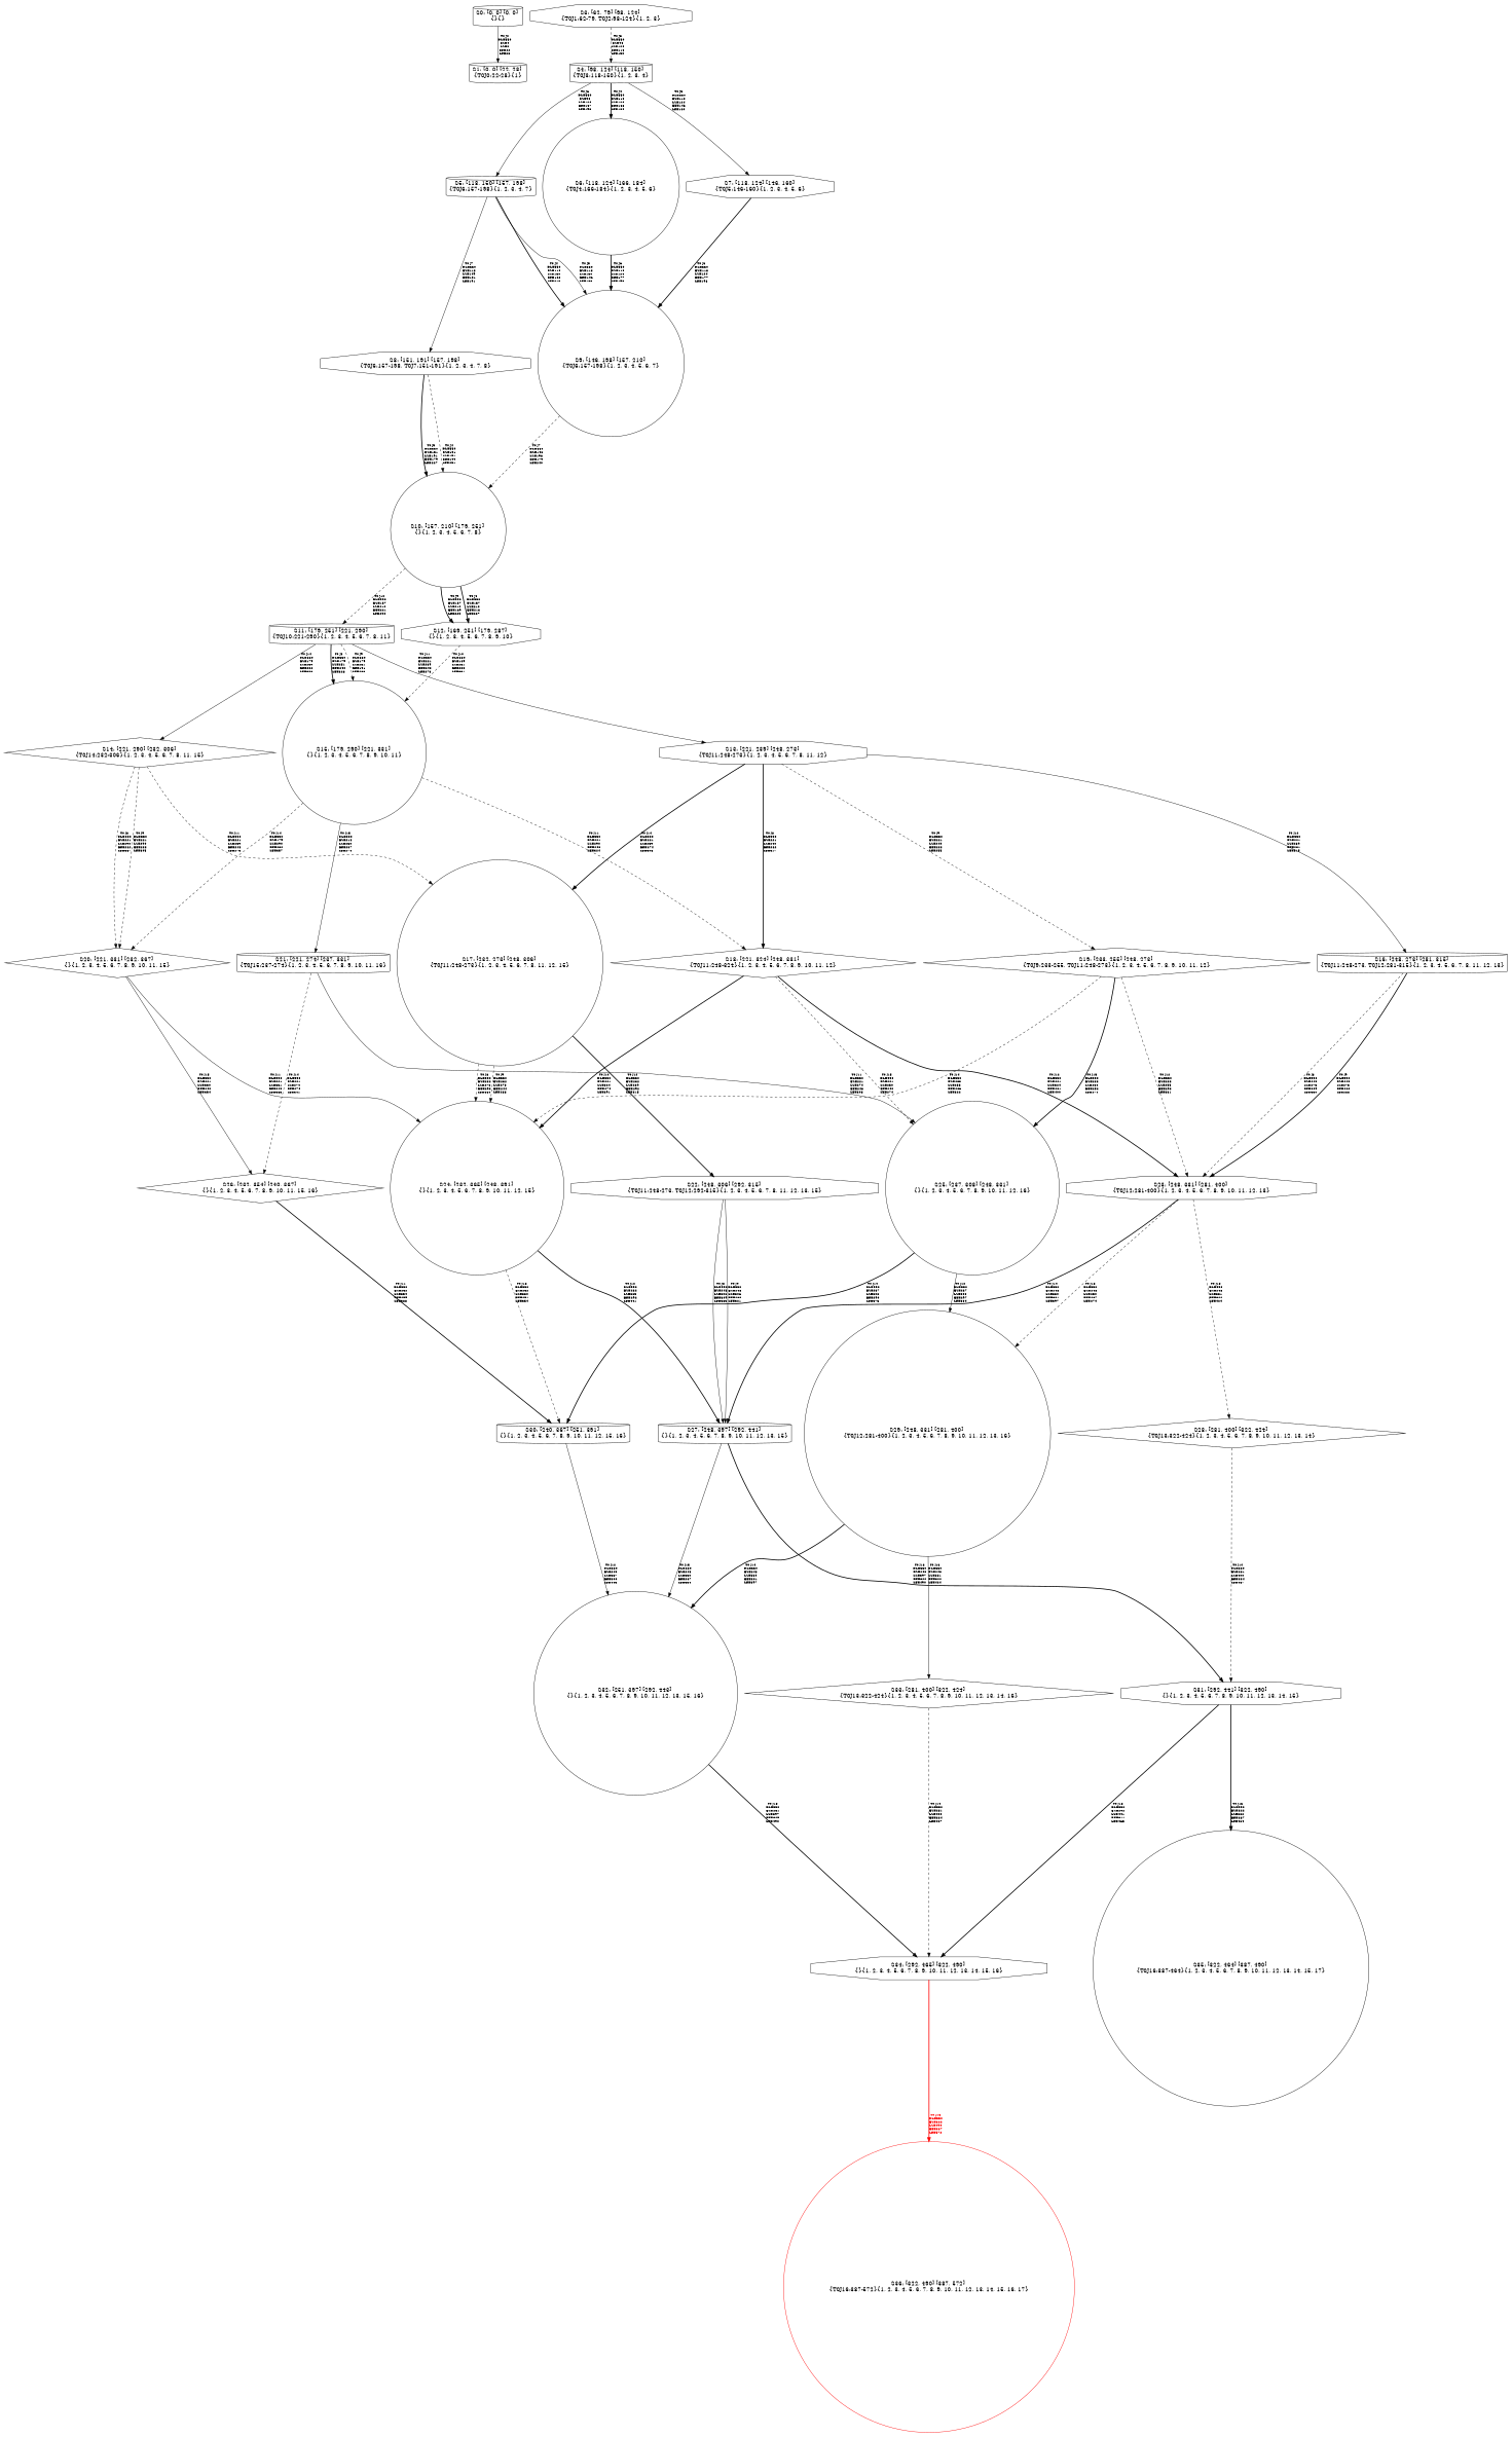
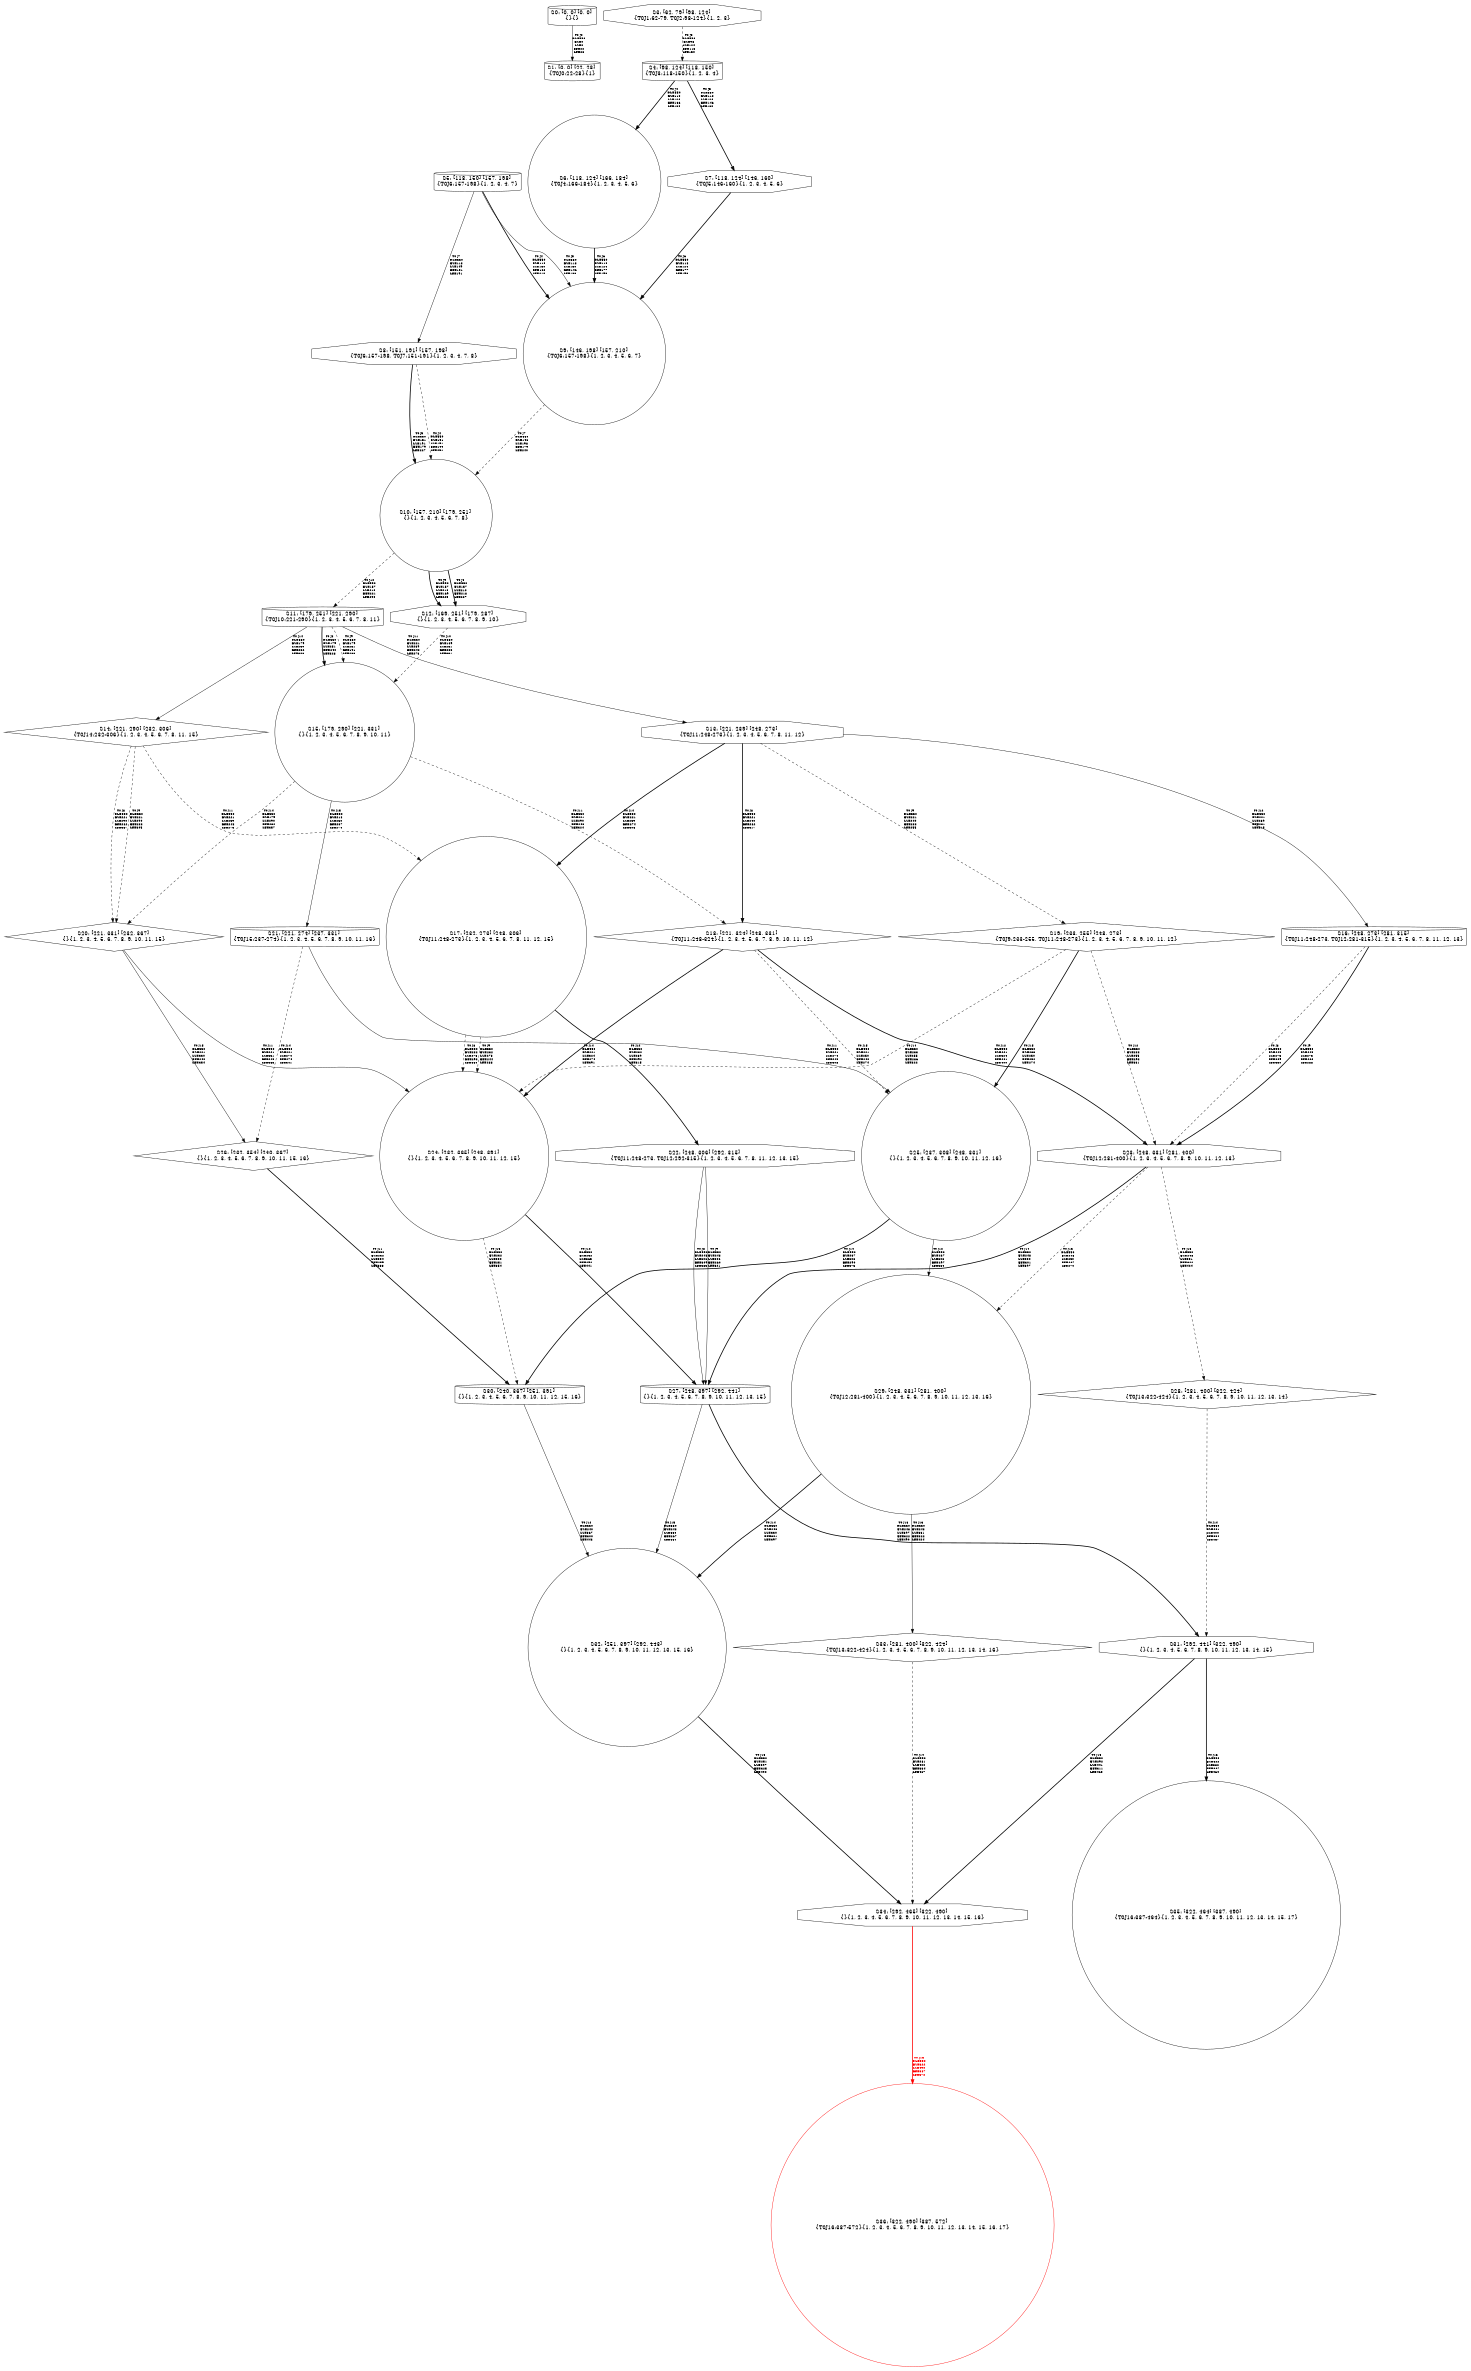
  digraph {
    node [shape=circle]
    edge [fontsize=8 style=bold]
    n1 [label="S0: [0, 0] [0, 0] \n{}{}" shape=cylinder]
    n2 [label="S1: [0, 0] [22, 28] \n{T0J0:22-28}{1}" shape=cylinder]
    n3 [label="S3: [62, 79] [98, 124] \n{T0J1:62-79, T0J2:98-124}{1, 2, 3}" shape=octagon]
    n4 [label="S4: [98, 124] [118, 150] \n{T0J3:118-150}{1, 2, 3, 4}" shape=cylinder]
    n5 [label="S5: [118, 150] [157, 198] \n{T0J6:157-198}{1, 2, 3, 4, 7}" shape=cylinder]
    n6 [label="S6: [118, 124] [166, 184] \n{T0J4:166-184}{1, 2, 3, 4, 5, 6}"]
    n7 [label="S7: [118, 124] [146, 160] \n{T0J5:146-160}{1, 2, 3, 4, 5, 6}" shape=octagon]
    n8 [label="S8: [151, 191] [157, 198] \n{T0J6:157-198, T0J7:151-191}{1, 2, 3, 4, 7, 8}" shape=octagon]
    n9 [label="S9: [146, 198] [157, 210] \n{T0J6:157-198}{1, 2, 3, 4, 5, 6, 7}"]
    n10 [label="S10: [157, 210] [179, 251] \n{}{1, 2, 3, 4, 5, 6, 7, 8}"]
    n11 [label="S11: [179, 251] [221, 290] \n{T0J10:221-290}{1, 2, 3, 4, 5, 6, 7, 8, 11}" shape=cylinder]
    n12 [label="S12: [169, 251] [179, 287] \n{}{1, 2, 3, 4, 5, 6, 7, 8, 9, 10}" shape=octagon]
    n13 [label="S13: [221, 239] [248, 273] \n{T0J11:248-273}{1, 2, 3, 4, 5, 6, 7, 8, 11, 12}" shape=octagon]
    n14 [label="S14: [221, 290] [232, 306] \n{T0J14:232-306}{1, 2, 3, 4, 5, 6, 7, 8, 11, 15}" shape=diamond]
    n15 [label="S15: [179, 290] [221, 331] \n{}{1, 2, 3, 4, 5, 6, 7, 8, 9, 10, 11}"]
    n16 [label="S16: [248, 273] [281, 315] \n{T0J11:248-273, T0J12:281-315}{1, 2, 3, 4, 5, 6, 7, 8, 11, 12, 13}" shape=cylinder]
    n17 [label="S17: [232, 273] [248, 306] \n{T0J11:248-273}{1, 2, 3, 4, 5, 6, 7, 8, 11, 12, 15}"]
    n18 [label="S18: [221, 324] [248, 331] \n{T0J11:248-324}{1, 2, 3, 4, 5, 6, 7, 8, 9, 10, 11, 12}" shape=diamond]
    n19 [label="S19: [233, 255] [248, 273] \n{T0J9:233-255, T0J11:248-273}{1, 2, 3, 4, 5, 6, 7, 8, 9, 10, 11, 12}" shape=diamond]
    n20 [label="S20: [221, 331] [232, 367] \n{}{1, 2, 3, 4, 5, 6, 7, 8, 9, 10, 11, 15}" shape=diamond]
    n21 [label="S21: [221, 274] [237, 331] \n{T0J15:237-274}{1, 2, 3, 4, 5, 6, 7, 8, 9, 10, 11, 16}" shape=cylinder]
    n22 [label="S23: [248, 331] [281, 400] \n{T0J12:281-400}{1, 2, 3, 4, 5, 6, 7, 8, 9, 10, 11, 12, 13}" shape=octagon]
    n23 [label="S22: [248, 306] [292, 315] \n{T0J11:248-273, T0J12:292-315}{1, 2, 3, 4, 5, 6, 7, 8, 11, 12, 13, 15}" shape=octagon]
    n24 [label="S24: [232, 365] [248, 391] \n{}{1, 2, 3, 4, 5, 6, 7, 8, 9, 10, 11, 12, 15}"]
    n25 [label="S25: [237, 308] [248, 331] \n{}{1, 2, 3, 4, 5, 6, 7, 8, 9, 10, 11, 12, 16}"]
    n26 [label="S26: [232, 354] [240, 367] \n{}{1, 2, 3, 4, 5, 6, 7, 8, 9, 10, 11, 15, 16}" shape=diamond]
    n27 [label="S27: [248, 397] [292, 441] \n{}{1, 2, 3, 4, 5, 6, 7, 8, 9, 10, 11, 12, 13, 15}" shape=cylinder]
    n28 [label="S28: [281, 400] [322, 424] \n{T0J13:322-424}{1, 2, 3, 4, 5, 6, 7, 8, 9, 10, 11, 12, 13, 14}" shape=diamond]
    n29 [label="S29: [248, 331] [281, 400] \n{T0J12:281-400}{1, 2, 3, 4, 5, 6, 7, 8, 9, 10, 11, 12, 13, 16}"]
    n30 [label="S30: [240, 367] [251, 391] \n{}{1, 2, 3, 4, 5, 6, 7, 8, 9, 10, 11, 12, 15, 16}" shape=cylinder]
    n31 [label="S31: [292, 441] [322, 490] \n{}{1, 2, 3, 4, 5, 6, 7, 8, 9, 10, 11, 12, 13, 14, 15}" shape=octagon]
    n32 [label="S32: [251, 397] [292, 443] \n{}{1, 2, 3, 4, 5, 6, 7, 8, 9, 10, 11, 12, 13, 15, 16}"]
    n33 [label="S33: [281, 400] [322, 424] \n{T0J13:322-424}{1, 2, 3, 4, 5, 6, 7, 8, 9, 10, 11, 12, 13, 14, 16}" shape=diamond]
    n34 [label="S34: [292, 465] [322, 490] \n{}{1, 2, 3, 4, 5, 6, 7, 8, 9, 10, 11, 12, 13, 14, 15, 16}" shape=octagon]
    n35 [label="S35: [322, 464] [387, 490] \n{T0J16:387-464}{1, 2, 3, 4, 5, 6, 7, 8, 9, 10, 11, 12, 13, 14, 15, 17}"]
    n36 [color=Red label="S36: [322, 490] [387, 572] \n{T0J16:387-572}{1, 2, 3, 4, 5, 6, 7, 8, 9, 10, 11, 12, 13, 14, 15, 16, 17}"]
    n1 -> n2 [label="T0 J0\nDL=550\nES=0\nLS=0\nEF=22\nLF=28" style=solid]
    n3 -> n4 [label="T0 J3\nDL=550\nES=98\nLS=124\nEF=118\nLF=150" style=dashed]
-   n4 -> n5 [label="T0 J6\nDL=550\nES=98\nLS=124\nEF=157\nLF=198" style=solid]
    n4 -> n6 [label="T0 J4\nDL=550\nES=118\nLS=124\nEF=166\nLF=184"]
-   n4 -> n7 [label="T0 J5\nDL=550\nES=118\nLS=124\nEF=146\nLF=160" style=solid]
+   n4 -> n7 [label="T0 J5\nDL=550\nES=118\nLS=124\nEF=146\nLF=160"]
    n5 -> n8 [label="T0 J7\nDL=550\nES=118\nLS=149\nEF=151\nLF=191" style=solid]
    n5 -> n9 [label="T0 J4\nDL=550\nES=118\nLS=150\nEF=166\nLF=210"]
    n5 -> n9 [label="T0 J5\nDL=550\nES=118\nLS=150\nEF=146\nLF=186" style=solid]
    n6 -> n9 [label="T0 J6\nDL=550\nES=118\nLS=124\nEF=177\nLF=198"]
    n7 -> n9 [label="T0 J6\nDL=550\nES=118\nLS=124\nEF=177\nLF=198"]
    n8 -> n10 [label="T0 J4\nDL=550\nES=151\nLS=191\nEF=199\nLF=251" style=dashed]
    n8 -> n10 [label="T0 J5\nDL=550\nES=151\nLS=191\nEF=179\nLF=227"]
    n9 -> n10 [label="T0 J7\nDL=550\nES=146\nLS=198\nEF=179\nLF=240" style=dashed]
    n10 -> n11 [label="T0 J10\nDL=550\nES=157\nLS=210\nEF=221\nLF=290" style=dashed]
    n10 -> n12 [label="T0 J8\nDL=550\nES=157\nLS=210\nEF=218\nLF=287"]
    n10 -> n12 [label="T0 J9\nDL=550\nES=157\nLS=210\nEF=169\nLF=225"]
    n11 -> n13 [label="T0 J11\nDL=550\nES=221\nLS=239\nEF=248\nLF=273" style=solid]
    n11 -> n14 [label="T0 J14\nDL=550\nES=179\nLS=239\nEF=232\nLF=306" style=solid]
    n11 -> n15 [label="T0 J8\nDL=550\nES=179\nLS=251\nEF=240\nLF=328"]
    n11 -> n15 [label="T0 J9\nDL=550\nES=179\nLS=251\nEF=191\nLF=266" style=dashed]
    n12 -> n15 [label="T0 J10\nDL=550\nES=169\nLS=251\nEF=233\nLF=331" style=dashed]
    n13 -> n16 [label="T0 J12\nDL=550\nES=221\nLS=239\nEF=281\nLF=315" style=solid]
    n13 -> n17 [label="T0 J14\nDL=550\nES=221\nLS=239\nEF=274\nLF=306"]
    n13 -> n18 [label="T0 J8\nDL=550\nES=221\nLS=240\nEF=282\nLF=317"]
    n13 -> n19 [label="T0 J9\nDL=550\nES=221\nLS=240\nEF=233\nLF=255" style=dashed]
    n14 -> n17 [label="T0 J11\nDL=550\nES=221\nLS=239\nEF=248\nLF=273" style=dashed]
    n14 -> n20 [label="T0 J8\nDL=550\nES=221\nLS=290\nEF=282\nLF=367" style=dashed]
    n14 -> n20 [label="T0 J9\nDL=550\nES=221\nLS=290\nEF=233\nLF=305" style=dashed]
    n15 -> n18 [label="T0 J11\nDL=550\nES=221\nLS=290\nEF=248\nLF=324" style=dashed]
    n15 -> n20 [label="T0 J14\nDL=550\nES=179\nLS=290\nEF=232\nLF=357" style=dashed]
    n15 -> n21 [label="T0 J15\nDL=550\nES=218\nLS=250\nEF=237\nLF=274" style=solid]
    n16 -> n22 [label="T0 J8\nDL=550\nES=248\nLS=273\nEF=309\nLF=350" style=dashed]
    n16 -> n22 [label="T0 J9\nDL=550\nES=248\nLS=273\nEF=260\nLF=288"]
    n17 -> n23 [label="T0 J12\nDL=550\nES=232\nLS=239\nEF=292\nLF=315"]
    n17 -> n24 [label="T0 J8\nDL=550\nES=232\nLS=273\nEF=293\nLF=350" style=dashed]
    n17 -> n24 [label="T0 J9\nDL=550\nES=232\nLS=273\nEF=244\nLF=288" style=dashed]
    n18 -> n22 [label="T0 J12\nDL=550\nES=221\nLS=324\nEF=281\nLF=400"]
    n18 -> n24 [label="T0 J14\nDL=550\nES=221\nLS=324\nEF=274\nLF=391"]
    n18 -> n25 [label="T0 J15\nDL=550\nES=221\nLS=250\nEF=240\nLF=274" style=dashed]
    n19 -> n22 [label="T0 J12\nDL=550\nES=233\nLS=255\nEF=293\nLF=331" style=dashed]
    n19 -> n24 [label="T0 J14\nDL=550\nES=233\nLS=255\nEF=286\nLF=322" style=dashed]
    n19 -> n25 [label="T0 J15\nDL=550\nES=233\nLS=250\nEF=252\nLF=274"]
    n20 -> n24 [label="T0 J11\nDL=550\nES=221\nLS=331\nEF=248\nLF=365" style=solid]
    n20 -> n26 [label="T0 J15\nDL=550\nES=221\nLS=330\nEF=240\nLF=354" style=solid]
    n21 -> n25 [label="T0 J11\nDL=550\nES=221\nLS=274\nEF=248\nLF=308" style=solid]
    n21 -> n26 [label="T0 J14\nDL=550\nES=221\nLS=274\nEF=274\nLF=341" style=dashed]
    n22 -> n27 [label="T0 J14\nDL=550\nES=248\nLS=330\nEF=301\nLF=397"]
    n22 -> n28 [label="T0 J13\nDL=550\nES=248\nLS=331\nEF=322\nLF=424" style=dashed]
    n22 -> n29 [label="T0 J15\nDL=550\nES=248\nLS=250\nEF=267\nLF=274" style=dashed]
    n23 -> n27 [label="T0 J8\nDL=550\nES=248\nLS=306\nEF=309\nLF=383" style=solid]
    n23 -> n27 [label="T0 J9\nDL=550\nES=248\nLS=306\nEF=260\nLF=321" style=solid]
    n24 -> n27 [label="T0 J12\nDL=550\nES=232\nLS=365\nEF=292\nLF=441"]
    n24 -> n30 [label="T0 J15\nDL=550\nES=232\nLS=330\nEF=251\nLF=354" style=dashed]
    n25 -> n29 [label="T0 J12\nDL=550\nES=237\nLS=308\nEF=297\nLF=384" style=solid]
    n25 -> n30 [label="T0 J14\nDL=550\nES=237\nLS=308\nEF=290\nLF=375"]
    n26 -> n30 [label="T0 J11\nDL=550\nES=232\nLS=354\nEF=259\nLF=388"]
    n27 -> n31 [label="T0 J13\nDL=550\nES=248\nLS=397\nEF=322\nLF=490"]
    n27 -> n32 [label="T0 J15\nDL=550\nES=248\nLS=330\nEF=267\nLF=354" style=solid]
    n28 -> n31 [label="T0 J14\nDL=550\nES=281\nLS=400\nEF=334\nLF=467" style=dashed]
    n29 -> n32 [label="T0 J14\nDL=550\nES=248\nLS=330\nEF=301\nLF=397"]
    n29 -> n33 [label="T0 J13\nDL=550\nES=248\nLS=331\nEF=322\nLF=424" style=solid]
    n30 -> n32 [label="T0 J12\nDL=550\nES=240\nLS=367\nEF=300\nLF=443" style=solid]
    n31 -> n34 [label="T0 J15\nDL=550\nES=292\nLS=441\nEF=311\nLF=465"]
    n31 -> n35 [label="T0 J16\nDL=550\nES=322\nLS=382\nEF=387\nLF=464"]
    n32 -> n34 [label="T0 J13\nDL=550\nES=251\nLS=397\nEF=325\nLF=490"]
    n33 -> n34 [label="T0 J14\nDL=550\nES=281\nLS=400\nEF=334\nLF=467" style=dashed]
    n34 -> n36 [color=Red fontcolor=Red label="T0 J16\nDL=550\nES=322\nLS=490\nEF=387\nLF=572"]
  }
